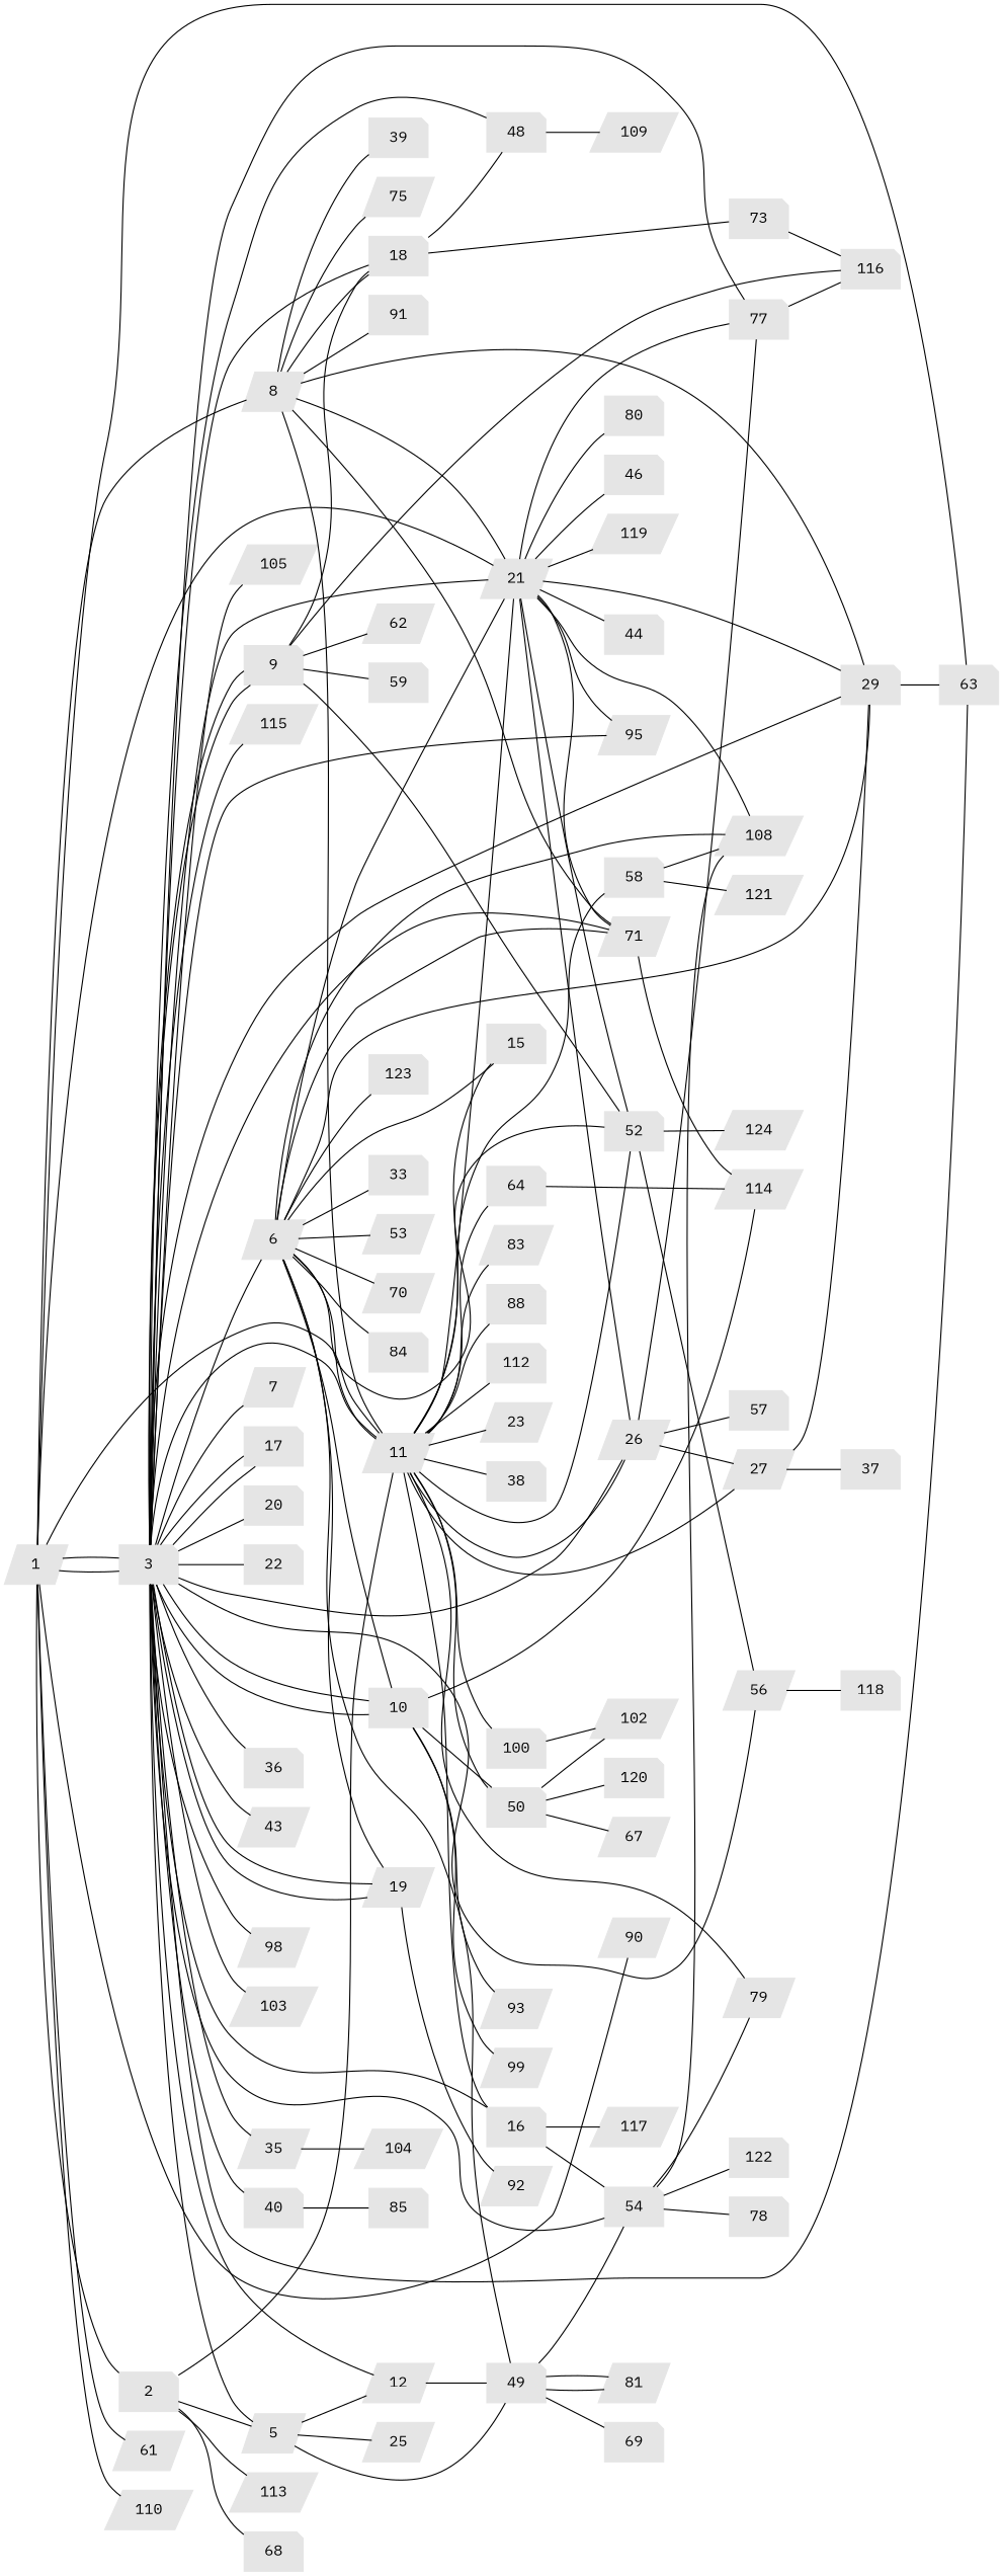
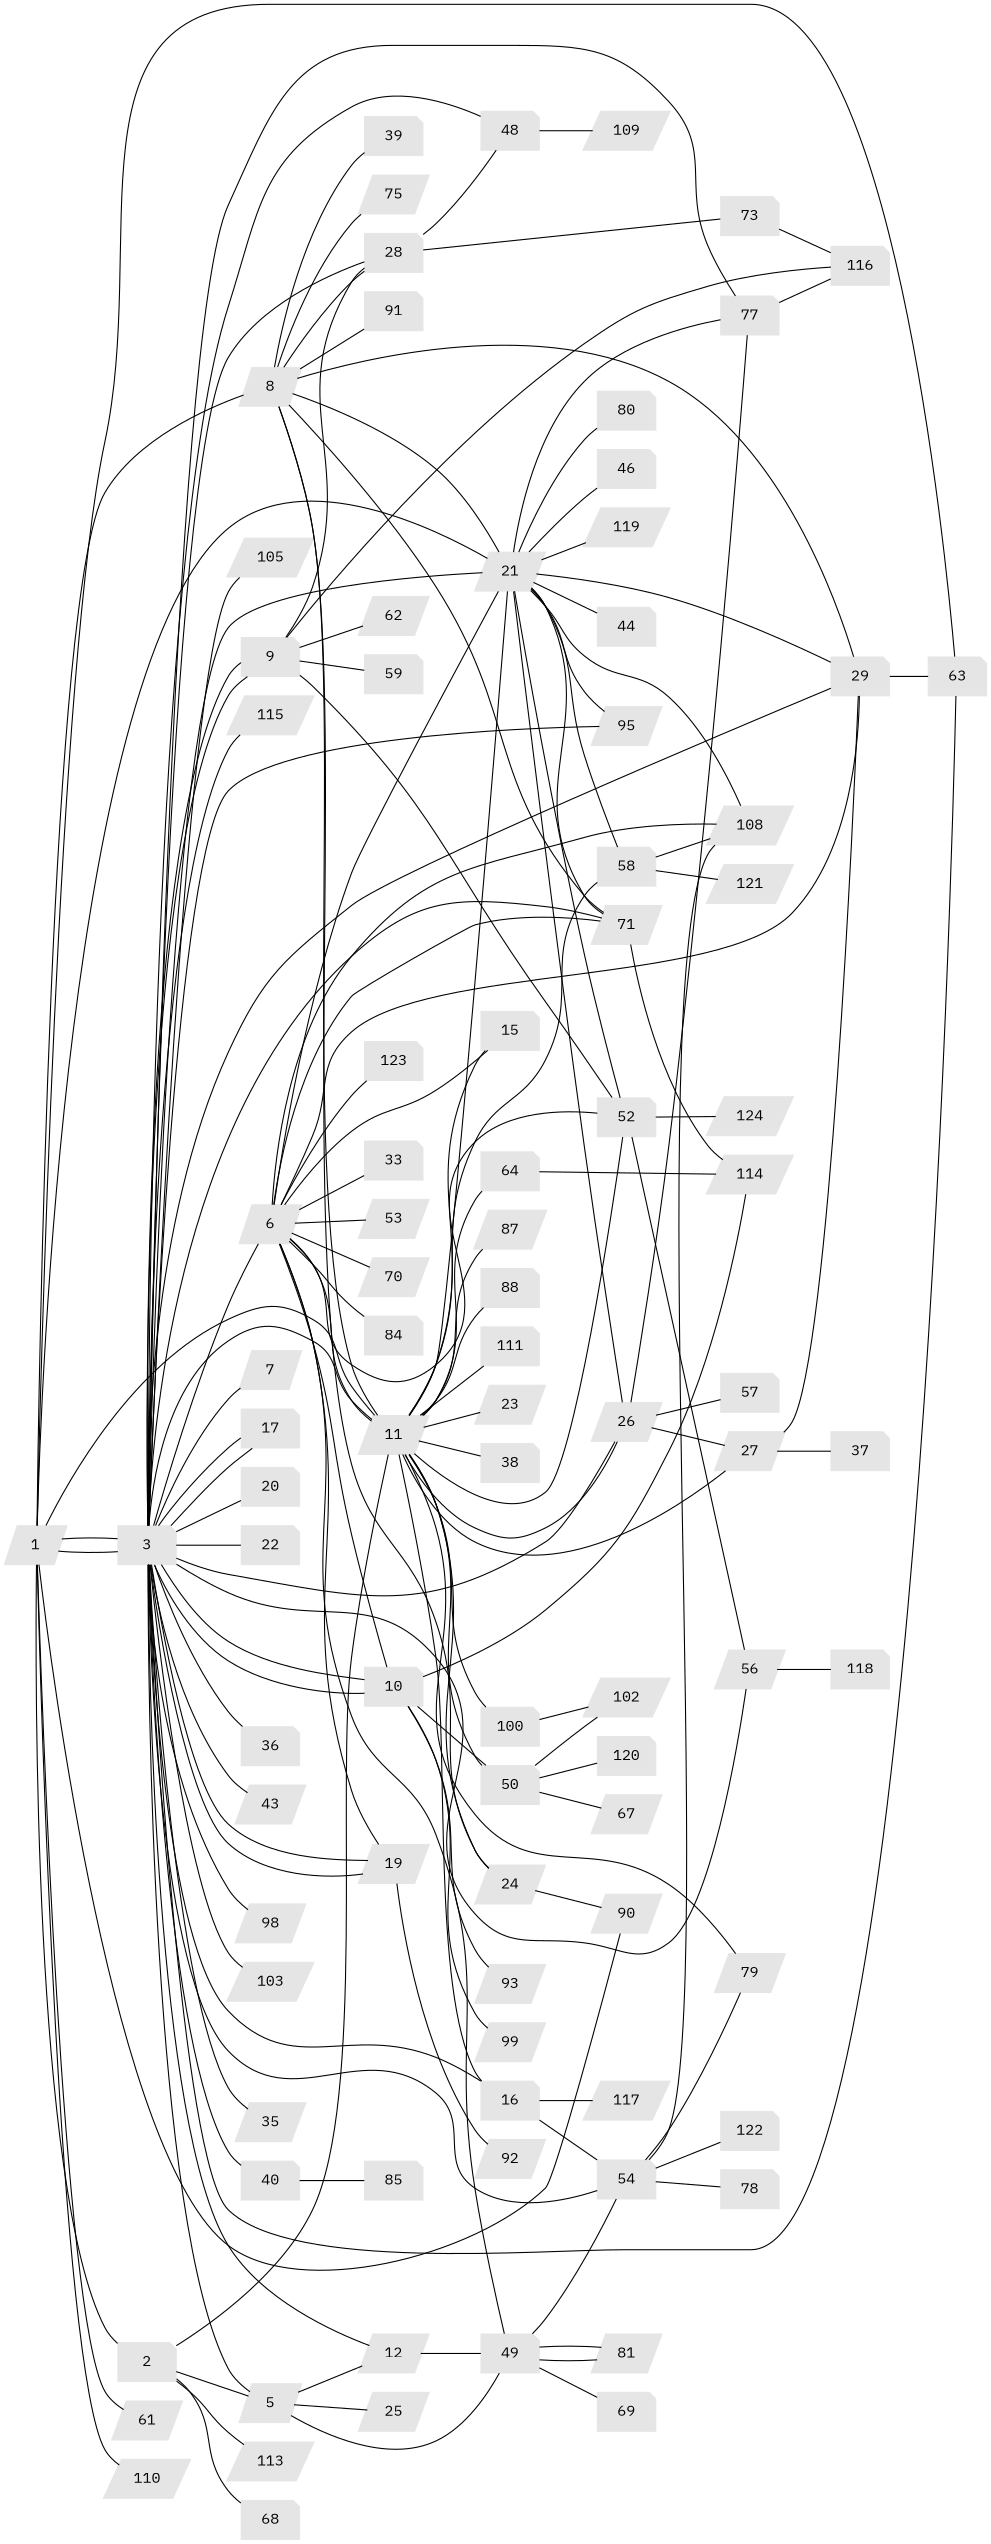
  graph {
    fontname="IBM Plex Mono"
    rankdir=LR
    node [color=gray90 fontname="IBM Plex Mono" shape=parallelogram style=filled]
    edge [fontname="IBM Plex Mono"]
    1 [super="+13"]
    2 [shape=note]
    3 [shape=note super="+4"]
    8 [super="+51"]
    11 [super="+14"]
    21 [super="+30"]
    61
    63 [shape=note]
    90
    110
    5 [super="+89"]
    68 [shape=note]
    113
    6 [super="+41"]
    7
    9 [shape=note super="+42"]
    10 [shape=note super="+28"]
    12 [super="+46"]
    16 [shape=note super="+32"]
    17 [shape=note]
-   18 [shape=note super="+96"]
+   18 [shape=note super="+96" label=28]
    19 [super="+65"]
    20 [shape=note]
    22 [shape=note]
    26 [super="+55"]
    29 [shape=note super="+45"]
    35 [super="+66"]
    36 [shape=note]
    40 [shape=note]
    43
    48 [shape=note super="+94"]
    54 [shape=note super="+72"]
    56
    71 [super="+76"]
    77 [shape=note]
    95 [super="+107"]
    98
    103
    105
    115
+   24
    39 [shape=note]
    75
    91 [shape=note super="+112"]
    100 [shape=note super="+106"]
    15 [shape=note]
    52 [shape=note]
    50 [shape=note super="+101"]
    23
    27 [super="+34"]
    38 [shape=note]
    58 [shape=note super="+82"]
    64 [shape=note]
    79
-   83
+   83 [label=87]
    88 [shape=note]
-   111 [shape=note label=112]
+   111 [shape=note]
    108
    44 [shape=note]
    80 [shape=note]
    n61 [label=46 shape=note]
    119
    25
    49 [shape=note super="+97"]
    33 [shape=note]
    53
    70
    84 [shape=note]
    123 [shape=note]
    59 [shape=note]
    62
    116 [shape=note]
    93
    99
    114
    117
    73 [shape=note super="+74"]
    92
    57 [shape=note]
-   104
    85 [shape=note]
    109
    78 [shape=note]
    122 [shape=note]
    118 [shape=note]
    102
    69 [shape=note]
    81
    124
    67
    120 [shape=note]
    37 [shape=note super="+87"]
    121
    1 -- 2
    1 -- 3
    1 -- 3
    1 -- 8 [weight=2]
    1 -- 11
    1 -- 21
    1 -- 61
    1 -- 63
    1 -- 90
    1 -- 110
    2 -- 11
    2 -- 5
    2 -- 68
    2 -- 113
    3 -- 11
    3 -- 21
    3 -- 63
    3 -- 5
    3 -- 6
    3 -- 7
    3 -- 9
    3 -- 9
    3 -- 10
    3 -- 10
    3 -- 12
    3 -- 16
    3 -- 17
    3 -- 17
    3 -- 18
    3 -- 19
    3 -- 19
    3 -- 20
    3 -- 22
    3 -- 26
    3 -- 29
    3 -- 35
    3 -- 36
    3 -- 40
    3 -- 43
    3 -- 48
    3 -- 54 [weight=2]
    3 -- 56
    3 -- 71
    3 -- 77
    3 -- 95
    3 -- 98
    3 -- 103
    3 -- 105
    3 -- 115
    8 -- 11
    8 -- 21
    8 -- 18
    8 -- 29 [weight=2]
    8 -- 71
+   8 -- 24
    8 -- 39
    8 -- 75
    8 -- 91
    11 -- 21
    11 -- 16
    11 -- 26
+   11 -- 24
    11 -- 100
    11 -- 15
    11 -- 52
    11 -- 50 [weight=3]
    11 -- 23
    11 -- 27
    11 -- 38
    11 -- 58
    11 -- 64
    11 -- 79
    11 -- 83
    11 -- 88
    11 -- 111
    21 -- 26
    21 -- 29
    21 -- 71
    21 -- 77
    21 -- 95
    21 -- 52
+   21 -- 58
    21 -- 108
    21 -- 44
    21 -- 80
    21 -- n61
    21 -- 119
    5 -- 12
    5 -- 25
    5 -- 49
    6 -- 11 [weight=2]
    6 -- 21
    6 -- 10
    6 -- 19
    6 -- 29
    6 -- 71 [weight=2]
    6 -- 15
    6 -- 52
    6 -- 108
    6 -- 49
    6 -- 33
    6 -- 53
    6 -- 70
    6 -- 84
    6 -- 123
    9 -- 18
    9 -- 52
    9 -- 59
    9 -- 62
    9 -- 116
    10 -- 50
    10 -- 93
    10 -- 99
    10 -- 114
    12 -- 49
    16 -- 54
    16 -- 117
    18 -- 48
    18 -- 73
    19 -- 92
    26 -- 77
    26 -- 27
    26 -- 57
    29 -- 63
-   35 -- 104
    40 -- 85
    48 -- 109
    54 -- 79
    54 -- 108
    54 -- 78
    54 -- 122
    56 -- 118
    71 -- 114
    77 -- 116
+   24 -- 90
    100 -- 102
    52 -- 56
    52 -- 124
    50 -- 102
    50 -- 67
    50 -- 120
    27 -- 29
    27 -- 37
    58 -- 108
    58 -- 121
    64 -- 114
    49 -- 54
    49 -- 69
    49 -- 81
    49 -- 81
    73 -- 116
  }
